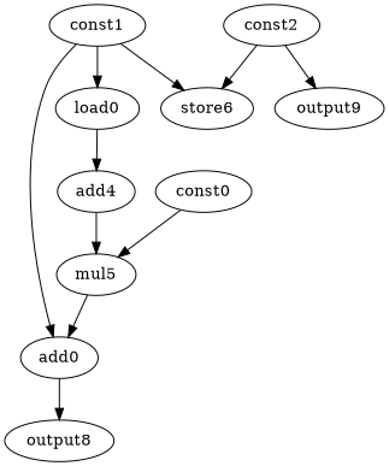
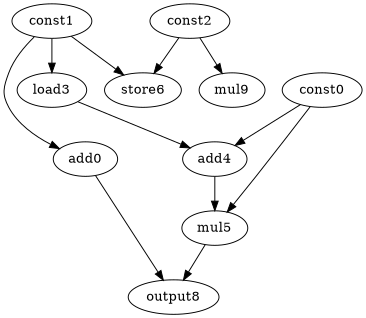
  digraph {
    node [opcode=const]
    edge [operand=0]
    add4 [opcode=add]
    const0
    mul5 [opcode=mul]
    n4 [label=add0 opcode=add]
-   load3 [opcode=load label=load0]
+   load3 [opcode=load]
    const1
    store6 [opcode=store]
    output8 [opcode=output]
    const2
-   output9 [opcode=output]
+   output9 [opcode=output label=mul9]
    add4 -> mul5 [operand=1]
+   const0 -> add4
    const0 -> mul5
-   mul5 -> n4 [operand=1]
+   mul5 -> output8 [operand=1]
    n4 -> output8
    load3 -> add4 [operand=1]
    const1 -> n4
    const1 -> load3
    const1 -> store6
    const2 -> store6 [operand=1]
    const2 -> output9
  }
